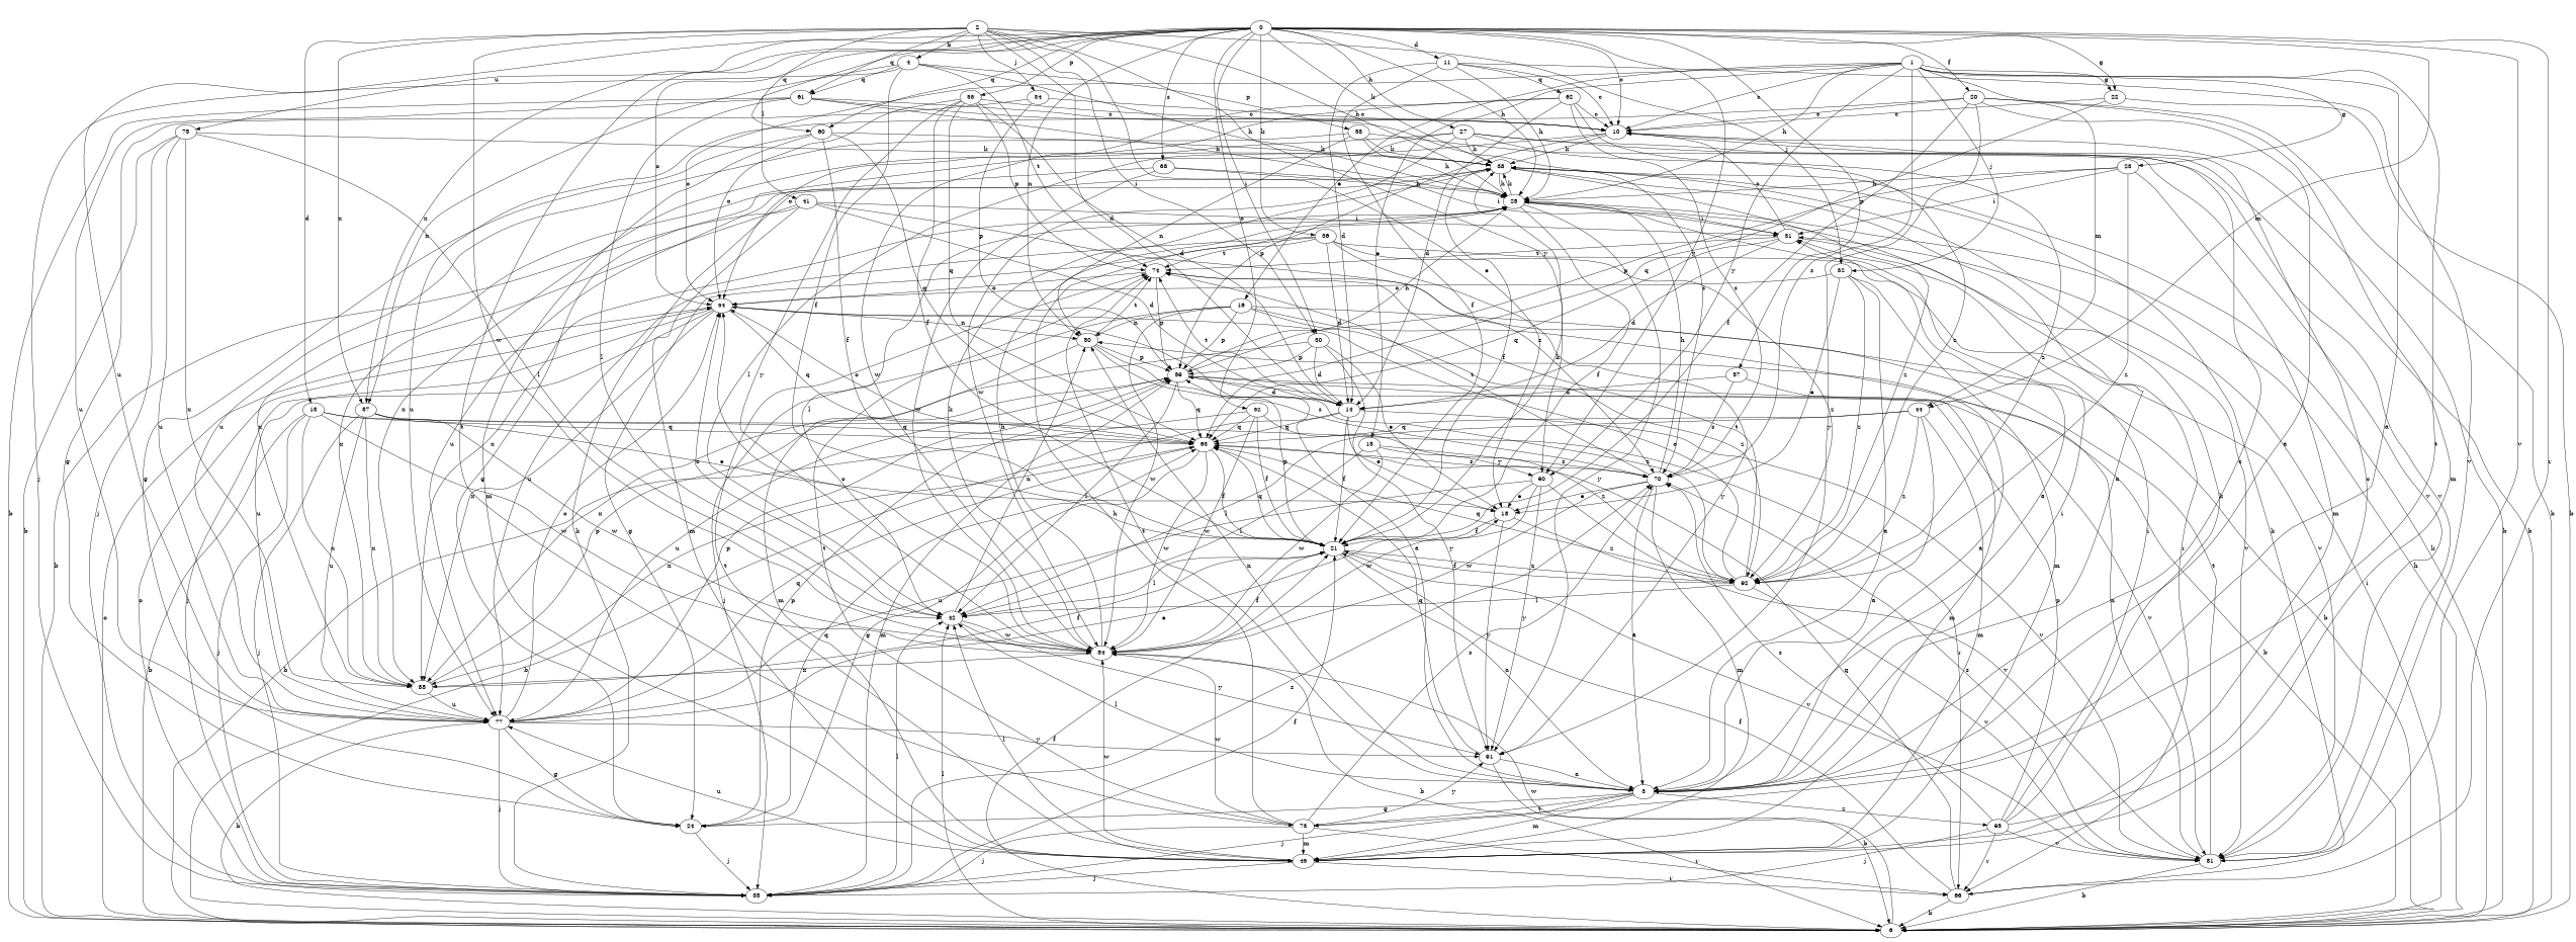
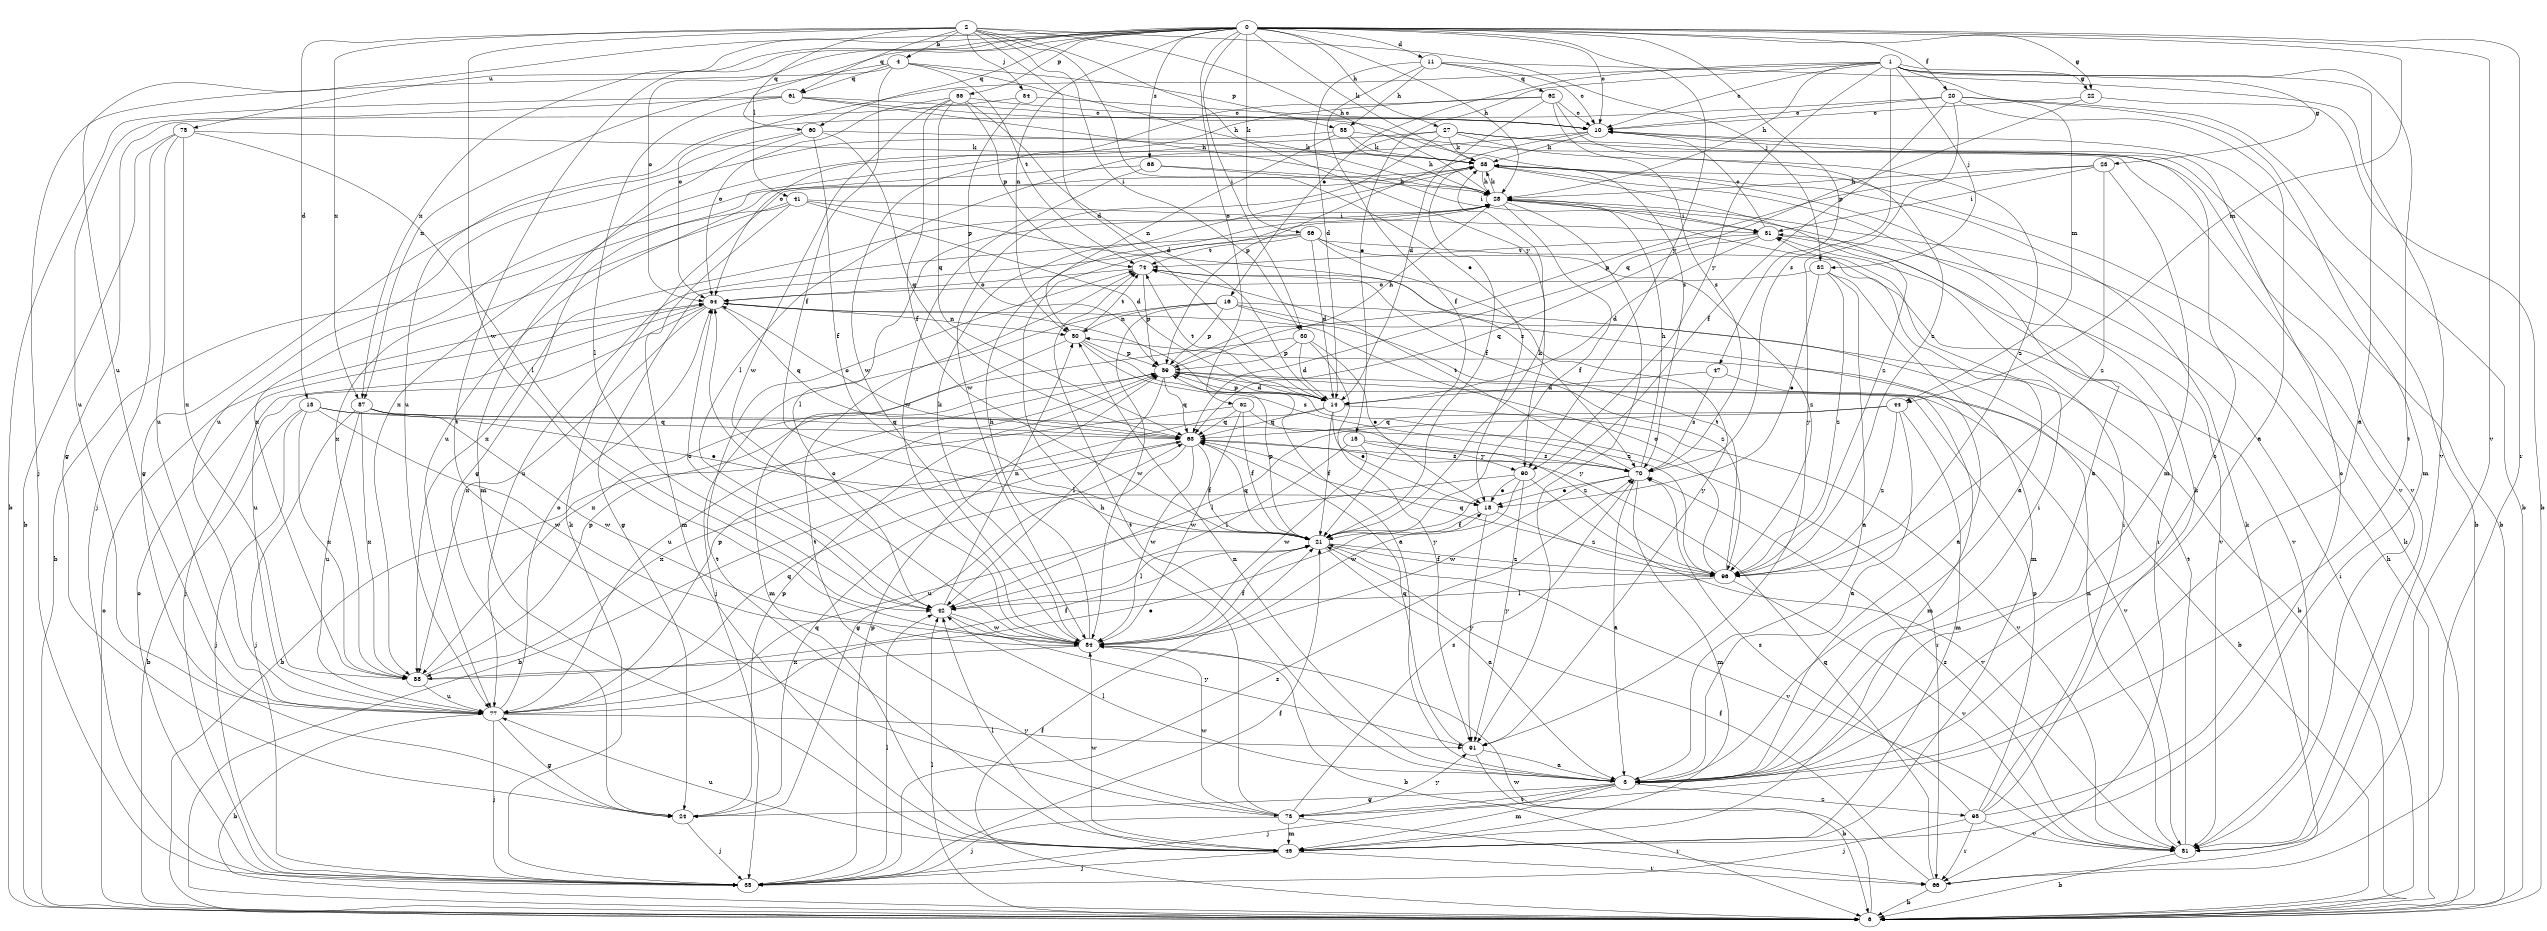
  strict digraph {
    0
    10
    11
    20
    22
    27
    28
    30
    36
    38
    41
    44
    50
    52
    54
    55
-   57
+   57 [label=47]
    60
    66
    68
    73
    75
    77
    81
    87
    90
    42
    6
    59
    14
    21
    62
    3
    45
    91
    63
    84
    24
    88
-   96 [label=92]
+   96
    31
    18
    74
    70
    35
    1
    15
    16
    23
    32
    95
    2
    4
    13
    34
    61
    58
    0 -> 10 [label=c]
    0 -> 11 [label=d]
    0 -> 20 [label=f]
    0 -> 22 [label=g]
    0 -> 27 [label=h]
    0 -> 28 [label=h]
    0 -> 30 [label=i]
    0 -> 36 [label=k]
    0 -> 38 [label=k]
    0 -> 41 [label=l]
    0 -> 44 [label=m]
    0 -> 50 [label=n]
    0 -> 52 [label=o]
    0 -> 54 [label=o]
    0 -> 55 [label=p]
    0 -> 57 [label=p]
    0 -> 60 [label=q]
    0 -> 66 [label=r]
    0 -> 68 [label=s]
    0 -> 73 [label=t]
    0 -> 75 [label=u]
    0 -> 77 [label=u]
    0 -> 81 [label=v]
    0 -> 87 [label=x]
    0 -> 90 [label=y]
    10 -> 38 [label=k]
    10 -> 42 [label=l]
    10 -> 6 [label=b]
    10 -> 59 [label=p]
    11 -> 10 [label=c]
-   11 -> 28 [label=h]
+   11 -> 58 [label=h]
    11 -> 81 [label=v]
    11 -> 14 [label=d]
    11 -> 21 [label=f]
    11 -> 62 [label=q]
    20 -> 10 [label=c]
    20 -> 77 [label=u]
    20 -> 6 [label=b]
    20 -> 21 [label=f]
    20 -> 3 [label=a]
    20 -> 45 [label=m]
    20 -> 91 [label=y]
    22 -> 10 [label=c]
    22 -> 6 [label=b]
    22 -> 63 [label=q]
    27 -> 38 [label=k]
    27 -> 81 [label=v]
    27 -> 6 [label=b]
    27 -> 84 [label=w]
    27 -> 24 [label=g]
    27 -> 88 [label=x]
    27 -> 96 [label=z]
    28 -> 38 [label=k]
    28 -> 66 [label=r]
    28 -> 42 [label=l]
    28 -> 21 [label=f]
    28 -> 3 [label=a]
    28 -> 91 [label=y]
    28 -> 88 [label=x]
    28 -> 31 [label=i]
    30 -> 59 [label=p]
    30 -> 14 [label=d]
    30 -> 91 [label=y]
    30 -> 88 [label=x]
    30 -> 18 [label=e]
    36 -> 77 [label=u]
    36 -> 81 [label=v]
    36 -> 14 [label=d]
    36 -> 91 [label=y]
    36 -> 24 [label=g]
    36 -> 96 [label=z]
    36 -> 74 [label=t]
    38 -> 28 [label=h]
    38 -> 77 [label=u]
    38 -> 21 [label=f]
    38 -> 3 [label=a]
    38 -> 96 [label=z]
    41 -> 6 [label=b]
    41 -> 14 [label=d]
    41 -> 45 [label=m]
    41 -> 88 [label=x]
    41 -> 31 [label=i]
    41 -> 70 [label=s]
    44 -> 42 [label=l]
    44 -> 3 [label=a]
    44 -> 45 [label=m]
    44 -> 63 [label=q]
    44 -> 96 [label=z]
    50 -> 59 [label=p]
    50 -> 45 [label=m]
    50 -> 96 [label=z]
    50 -> 74 [label=t]
    50 -> 70 [label=s]
    52 -> 6 [label=b]
    52 -> 21 [label=f]
    52 -> 63 [label=q]
    52 -> 84 [label=w]
    52 -> 96 [label=z]
    54 -> 50 [label=n]
    54 -> 77 [label=u]
    54 -> 3 [label=a]
    54 -> 63 [label=q]
    54 -> 88 [label=x]
    54 -> 35 [label=j]
    55 -> 10 [label=c]
    55 -> 54 [label=o]
    55 -> 14 [label=d]
    55 -> 21 [label=f]
    55 -> 63 [label=q]
-   55 -> 84 [label=y]
+   55 -> 84 [label=w]
    55 -> 74 [label=p]
    57 -> 14 [label=d]
    57 -> 45 [label=m]
    57 -> 70 [label=s]
    60 -> 38 [label=k]
    60 -> 21 [label=f]
    60 -> 45 [label=m]
    60 -> 63 [label=q]
    60 -> 24 [label=g]
    66 -> 38 [label=k]
    66 -> 6 [label=b]
    66 -> 21 [label=f]
    66 -> 63 [label=q]
    68 -> 28 [label=h]
    68 -> 84 [label=w]
    68 -> 88 [label=x]
    68 -> 31 [label=i]
    73 -> 28 [label=h]
    73 -> 66 [label=r]
    73 -> 45 [label=m]
    73 -> 91 [label=y]
    73 -> 84 [label=w]
    73 -> 74 [label=t]
    73 -> 70 [label=s]
    73 -> 35 [label=j]
    75 -> 38 [label=k]
    75 -> 77 [label=u]
    75 -> 42 [label=l]
    75 -> 6 [label=b]
    75 -> 88 [label=x]
    75 -> 35 [label=j]
    77 -> 54 [label=o]
    77 -> 6 [label=b]
    77 -> 59 [label=p]
    77 -> 91 [label=y]
    77 -> 63 [label=q]
    77 -> 24 [label=g]
    77 -> 18 [label=e]
    77 -> 35 [label=j]
    81 -> 50 [label=n]
    81 -> 6 [label=b]
    81 -> 74 [label=t]
    81 -> 70 [label=s]
    87 -> 77 [label=u]
    87 -> 63 [label=q]
    87 -> 84 [label=w]
    87 -> 88 [label=x]
    87 -> 18 [label=e]
    87 -> 35 [label=j]
    90 -> 77 [label=u]
    90 -> 81 [label=v]
    90 -> 91 [label=y]
    90 -> 84 [label=w]
    90 -> 18 [label=e]
    42 -> 50 [label=n]
    42 -> 54 [label=o]
    42 -> 91 [label=y]
    42 -> 84 [label=w]
    6 -> 28 [label=h]
    6 -> 38 [label=k]
    6 -> 54 [label=o]
    6 -> 42 [label=l]
    6 -> 21 [label=f]
    6 -> 84 [label=w]
    6 -> 31 [label=i]
    59 -> 28 [label=h]
    59 -> 77 [label=u]
    59 -> 81 [label=v]
    59 -> 42 [label=l]
    59 -> 6 [label=b]
    59 -> 14 [label=d]
    59 -> 63 [label=q]
    14 -> 81 [label=v]
    14 -> 6 [label=b]
+   14 -> 59 [label=p]
    14 -> 21 [label=f]
    14 -> 63 [label=q]
    14 -> 18 [label=e]
    14 -> 74 [label=t]
    21 -> 38 [label=k]
    21 -> 81 [label=v]
    21 -> 42 [label=l]
    21 -> 59 [label=p]
    21 -> 3 [label=a]
    21 -> 63 [label=q]
    21 -> 96 [label=z]
    62 -> 10 [label=c]
    62 -> 54 [label=o]
    62 -> 14 [label=d]
    62 -> 84 [label=w]
    62 -> 96 [label=z]
    62 -> 70 [label=s]
    3 -> 10 [label=c]
    3 -> 50 [label=n]
    3 -> 73 [label=t]
    3 -> 42 [label=l]
    3 -> 45 [label=m]
    3 -> 24 [label=g]
    3 -> 31 [label=i]
    3 -> 74 [label=t]
    3 -> 35 [label=j]
    3 -> 95 [label=z]
    45 -> 66 [label=r]
    45 -> 77 [label=u]
    45 -> 42 [label=l]
    45 -> 84 [label=w]
    45 -> 74 [label=t]
    45 -> 35 [label=j]
    91 -> 6 [label=b]
    91 -> 3 [label=a]
    91 -> 63 [label=q]
    63 -> 54 [label=o]
    63 -> 21 [label=f]
    63 -> 84 [label=w]
    63 -> 24 [label=g]
    63 -> 88 [label=x]
    63 -> 70 [label=s]
    84 -> 28 [label=h]
    84 -> 38 [label=k]
    84 -> 54 [label=o]
    84 -> 6 [label=b]
    84 -> 21 [label=f]
    84 -> 88 [label=x]
    24 -> 59 [label=p]
    24 -> 63 [label=q]
    24 -> 35 [label=j]
    88 -> 77 [label=u]
    88 -> 59 [label=p]
    88 -> 21 [label=f]
    96 -> 54 [label=o]
    96 -> 81 [label=v]
    96 -> 42 [label=l]
    96 -> 21 [label=f]
    96 -> 63 [label=q]
    96 -> 74 [label=t]
    31 -> 10 [label=c]
    31 -> 81 [label=v]
    31 -> 14 [label=d]
    31 -> 63 [label=q]
    31 -> 74 [label=t]
    18 -> 21 [label=f]
    18 -> 91 [label=y]
    18 -> 96 [label=z]
    74 -> 54 [label=o]
    74 -> 59 [label=p]
    70 -> 28 [label=h]
    70 -> 3 [label=a]
    70 -> 45 [label=m]
    70 -> 84 [label=w]
    70 -> 18 [label=e]
    70 -> 74 [label=t]
    35 -> 38 [label=k]
    35 -> 54 [label=o]
    35 -> 42 [label=l]
-   35 -> 59 [label=m]
+   35 -> 59 [label=p]
    35 -> 21 [label=f]
    35 -> 70 [label=s]
    1 -> 10 [label=c]
    1 -> 22 [label=g]
    1 -> 28 [label=h]
    1 -> 44 [label=m]
    1 -> 54 [label=o]
    1 -> 73 [label=t]
    1 -> 90 [label=y]
    1 -> 3 [label=a]
    1 -> 70 [label=s]
    1 -> 15 [label=e]
    1 -> 16 [label=e]
    1 -> 23 [label=g]
    1 -> 32 [label=j]
    15 -> 90 [label=y]
    15 -> 42 [label=l]
    15 -> 84 [label=w]
    15 -> 70 [label=s]
    16 -> 50 [label=n]
    16 -> 6 [label=b]
    16 -> 59 [label=p]
    16 -> 3 [label=a]
    16 -> 84 [label=w]
    16 -> 96 [label=z]
    16 -> 35 [label=j]
    23 -> 28 [label=h]
    23 -> 59 [label=p]
-   23 -> 45 [label=m]
+   23 -> 3 [label=m]
    23 -> 96 [label=z]
    23 -> 31 [label=i]
    32 -> 54 [label=o]
    32 -> 3 [label=a]
    32 -> 45 [label=m]
    32 -> 96 [label=z]
    32 -> 18 [label=e]
    95 -> 10 [label=c]
    95 -> 38 [label=k]
    95 -> 66 [label=r]
    95 -> 81 [label=v]
    95 -> 59 [label=p]
    95 -> 31 [label=i]
    95 -> 70 [label=s]
    95 -> 35 [label=j]
    2 -> 28 [label=h]
    2 -> 30 [label=i]
    2 -> 60 [label=q]
    2 -> 87 [label=x]
    2 -> 90 [label=y]
    2 -> 14 [label=d]
    2 -> 84 [label=w]
    2 -> 18 [label=e]
    2 -> 32 [label=j]
    2 -> 4 [label=b]
    2 -> 13 [label=d]
    2 -> 34 [label=j]
    2 -> 61 [label=q]
    4 -> 28 [label=h]
    4 -> 87 [label=x]
    4 -> 21 [label=f]
    4 -> 74 [label=t]
    4 -> 35 [label=j]
    4 -> 61 [label=q]
    4 -> 58 [label=p]
    13 -> 66 [label=r]
    13 -> 6 [label=b]
    13 -> 63 [label=q]
    13 -> 84 [label=w]
    13 -> 88 [label=x]
    13 -> 35 [label=j]
    34 -> 10 [label=c]
    34 -> 59 [label=p]
    34 -> 24 [label=g]
    61 -> 10 [label=c]
    61 -> 28 [label=h]
    61 -> 77 [label=u]
    61 -> 42 [label=l]
    61 -> 6 [label=b]
    61 -> 70 [label=s]
    58 -> 28 [label=h]
    58 -> 38 [label=k]
    58 -> 50 [label=n]
    58 -> 77 [label=u]
    58 -> 81 [label=v]
  }
